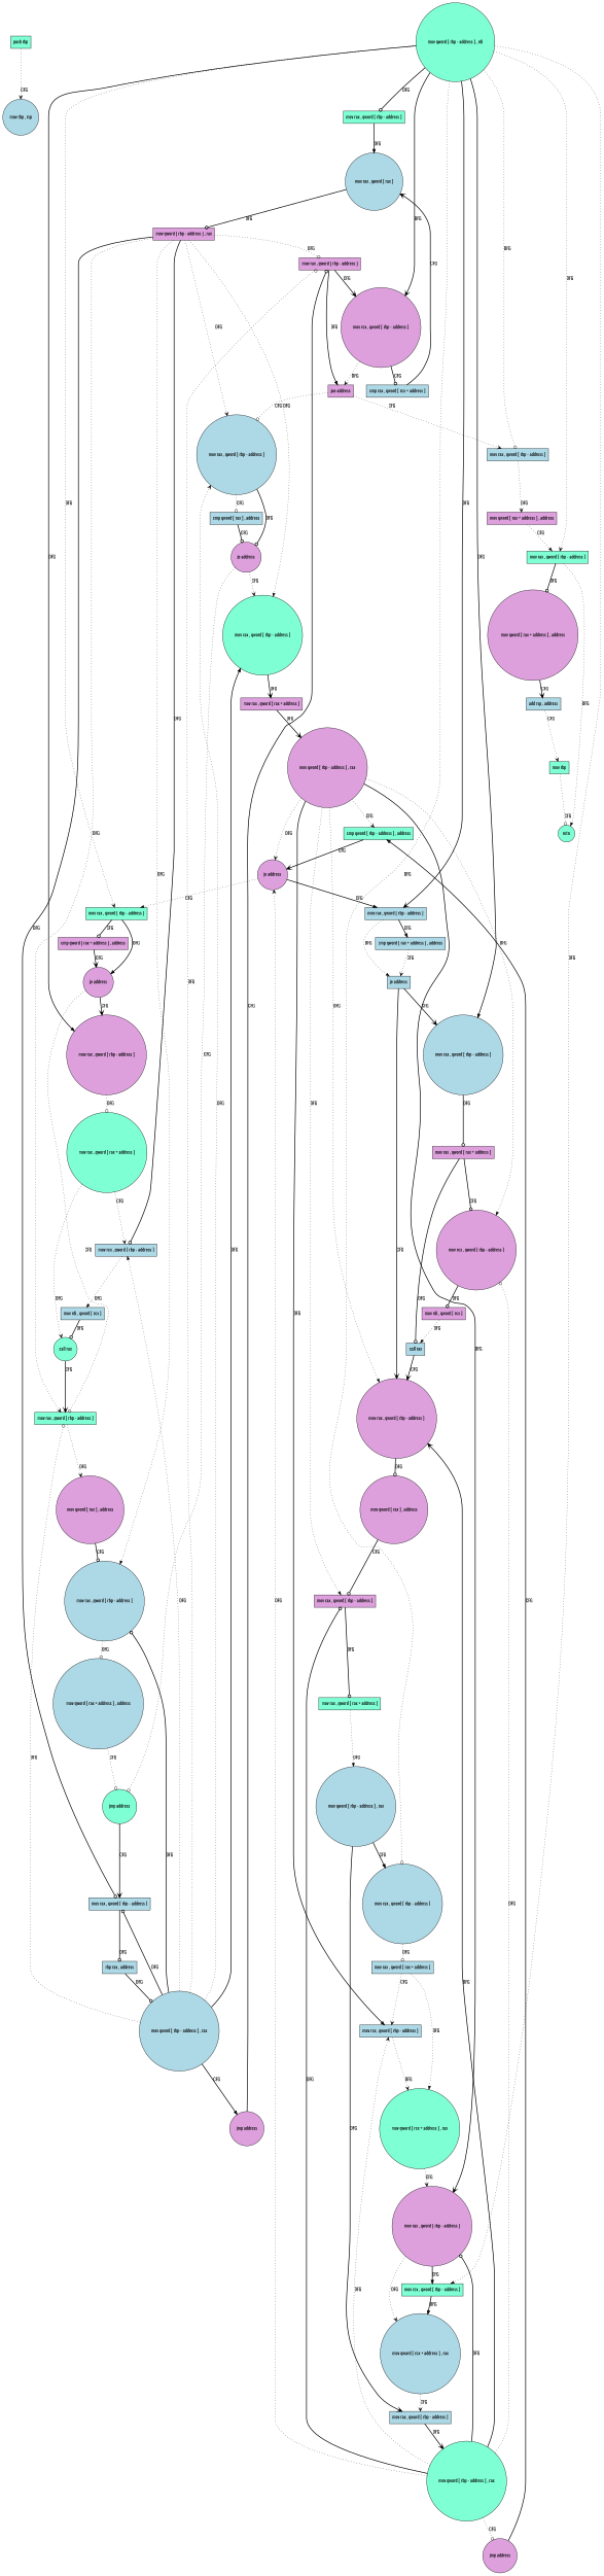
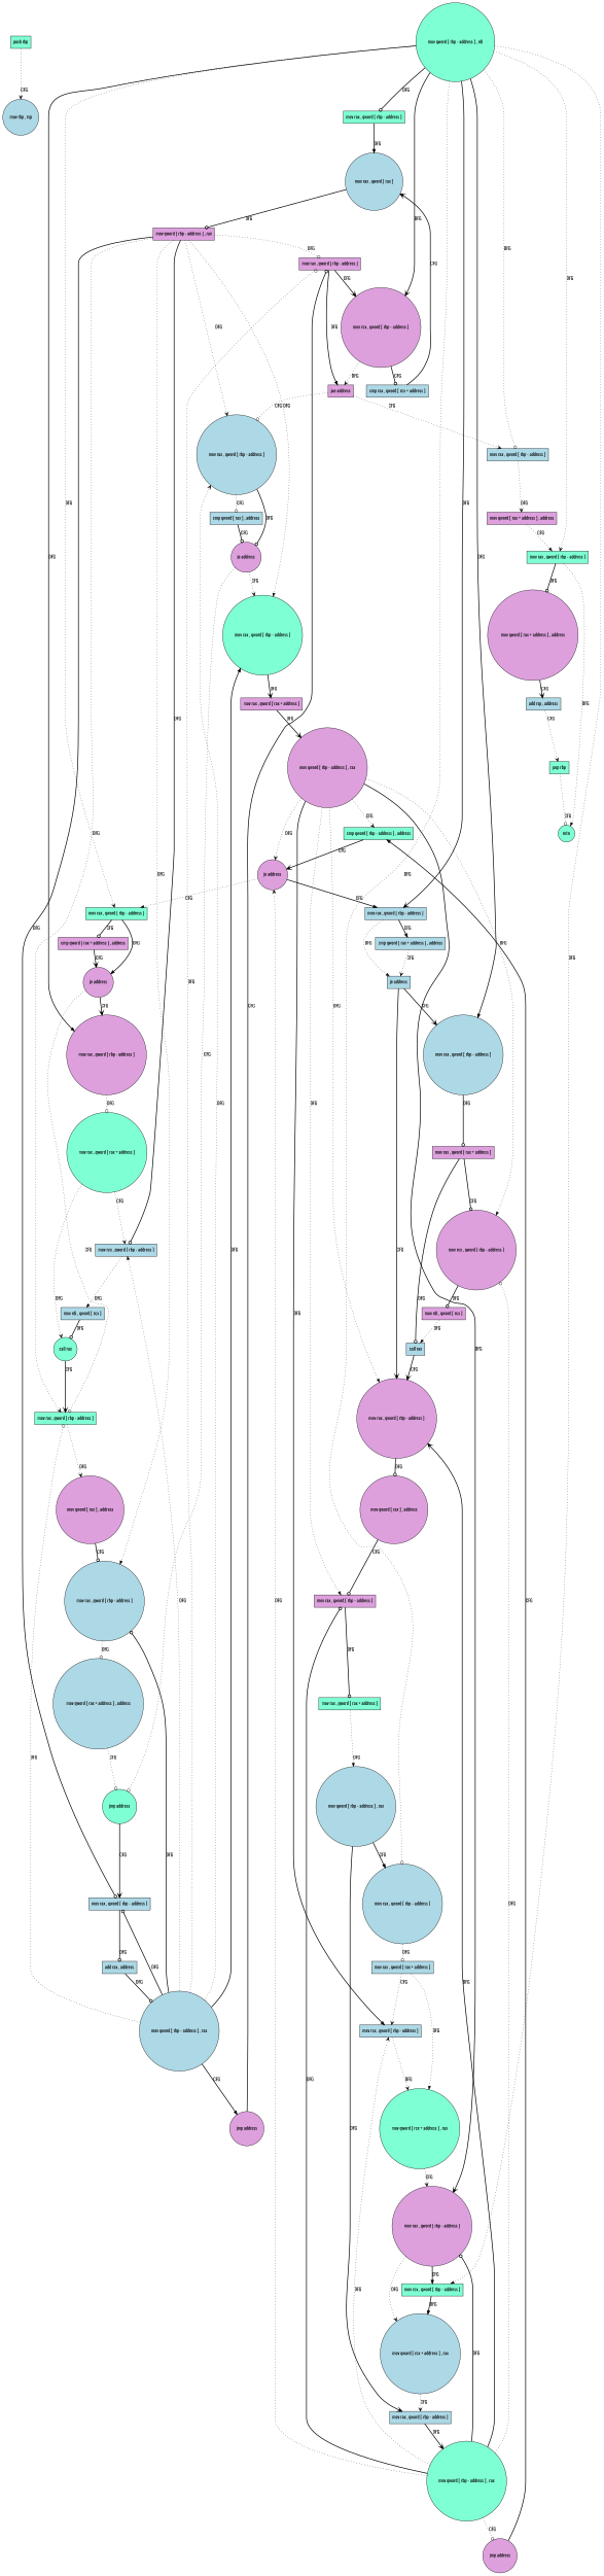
  digraph {
    fontname=Oswald
    node [fillcolor=lightblue fontname=Oswald shape=box style=filled]
    edge [arrowhead=vee fontname=Oswald style=bold]
    n1 [fillcolor=aquamarine label="push rbp"]
    n2 [label="mov rbp , rsp" shape=circle]
    n3 [fillcolor=aquamarine label="mov qword [ rbp - address ] , rdi" shape=circle]
    n4 [fillcolor=aquamarine label="mov rax , qword [ rbp - address ]"]
    n5 [label="mov rax , qword [ rbp - address ]"]
    n6 [fillcolor=aquamarine label="mov rax , qword [ rbp - address ]"]
    n7 [fillcolor=aquamarine label="mov rax , qword [ rbp - address ]"]
    n8 [fillcolor=plum label="mov rax , qword [ rbp - address ]" shape=circle]
    n9 [label="mov rax , qword [ rbp - address ]"]
    n10 [label="mov rax , qword [ rbp - address ]" shape=circle]
    n11 [fillcolor=plum label="mov rcx , qword [ rbp - address ]" shape=circle]
    n12 [label="mov rax , qword [ rbp - address ]" shape=circle]
    n13 [fillcolor=aquamarine label="mov rcx , qword [ rbp - address ]"]
    n14 [label="mov rax , qword [ rax ]" shape=circle]
    n15 [fillcolor=plum label="mov qword [ rax + address ] , address"]
    n16 [fillcolor=plum label="mov qword [ rax + address ] , address" shape=circle]
    n17 [fillcolor=aquamarine label=retn shape=circle]
    n18 [fillcolor=plum label="cmp qword [ rax + address ] , address"]
    n19 [fillcolor=plum label="je address" shape=circle]
    n20 [fillcolor=aquamarine label="mov rax , qword [ rax + address ]" shape=circle]
    n21 [label="cmp qword [ rax + address ] , address"]
    n22 [label="je address"]
    n23 [fillcolor=plum label="mov rax , qword [ rax + address ]"]
    n24 [fillcolor=plum label="jae address"]
    n25 [label="cmp rax , qword [ rcx + address ]"]
    n26 [label="mov rax , qword [ rax + address ]"]
    n27 [label="mov qword [ rcx + address ] , rax" shape=circle]
    n28 [fillcolor=plum label="mov qword [ rbp - address ] , rax"]
    n29 [fillcolor=plum label="mov rax , qword [ rbp - address ]"]
    n30 [label="mov rax , qword [ rbp - address ]" shape=circle]
    n31 [fillcolor=aquamarine label="mov rax , qword [ rbp - address ]" shape=circle]
    n32 [label="mov rax , qword [ rbp - address ]"]
    n33 [fillcolor=aquamarine label="mov rax , qword [ rbp - address ]"]
    n34 [label="mov rax , qword [ rbp - address ]" shape=circle]
    n35 [label="mov rcx , qword [ rbp - address ]"]
    n36 [label="cmp qword [ rax ] , address"]
    n37 [fillcolor=plum label="je address" shape=circle]
    n38 [fillcolor=plum label="mov rax , qword [ rax + address ]"]
-   n39 [label="rbp rax , address"]
+   n39 [label="add rax , address"]
    n40 [fillcolor=plum label="mov qword [ rax ] , address" shape=circle]
    n41 [label="mov qword [ rax + address ] , address" shape=circle]
    n42 [label="mov rdi , qword [ rcx ]"]
    n43 [label="add rsp , address"]
-   n44 [fillcolor=aquamarine label="mov rbp"]
+   n44 [fillcolor=aquamarine label="pop rbp"]
    n45 [fillcolor=aquamarine label="jmp address" shape=circle]
    n46 [fillcolor=plum label="mov qword [ rbp - address ] , rax" shape=circle]
    n47 [label="mov qword [ rbp - address ] , rax" shape=circle]
    n48 [fillcolor=aquamarine label="cmp qword [ rbp - address ] , address"]
    n49 [fillcolor=plum label="mov rax , qword [ rbp - address ]" shape=circle]
    n50 [fillcolor=plum label="mov rax , qword [ rbp - address ]"]
    n51 [label="mov rcx , qword [ rbp - address ]"]
    n52 [fillcolor=plum label="mov rax , qword [ rbp - address ]" shape=circle]
    n53 [fillcolor=plum label="mov rcx , qword [ rbp - address ]" shape=circle]
    n54 [fillcolor=plum label="je address" shape=circle]
    n55 [fillcolor=plum label="mov qword [ rax ] , address" shape=circle]
    n56 [fillcolor=aquamarine label="mov rax , qword [ rax + address ]"]
    n57 [fillcolor=aquamarine label="mov qword [ rcx + address ] , rax" shape=circle]
    n58 [fillcolor=plum label="mov rdi , qword [ rcx ]"]
    n59 [fillcolor=plum label="jmp address" shape=circle]
    n60 [fillcolor=aquamarine label="call rax" shape=circle]
    n61 [label="call rax"]
    n62 [label="mov qword [ rbp - address ] , rax" shape=circle]
    n63 [label="mov rax , qword [ rbp - address ]"]
    n64 [fillcolor=aquamarine label="mov qword [ rbp - address ] , rax" shape=circle]
    n65 [fillcolor=plum label="jmp address" shape=circle]
    n1 -> n2 [label=CFG style=dotted]
    n3 -> n4 [arrowhead=odot label=DFG]
    n3 -> n5 [arrowhead=odot label=DFG style=dotted]
    n3 -> n6 [label=DFG style=dotted]
    n3 -> n7 [label=DFG style=dotted]
    n3 -> n8 [arrowhead=normal label=DFG]
    n3 -> n9 [label=DFG]
    n3 -> n10 [arrowhead=normal label=DFG]
    n3 -> n11 [label=DFG]
    n3 -> n12 [arrowhead=odot label=DFG style=dotted]
    n3 -> n13 [arrowhead=normal label=DFG style=dotted]
    n4 -> n14 [arrowhead=normal label=DFG]
    n5 -> n15 [label=DFG style=dotted]
    n6 -> n16 [arrowhead=odot label=DFG]
    n6 -> n17 [arrowhead=normal label=DFG style=dotted]
    n7 -> n18 [arrowhead=odot label=CFG]
    n7 -> n19 [arrowhead=normal label=DFG]
    n8 -> n20 [arrowhead=odot label=DFG style=dotted]
    n9 -> n21 [arrowhead=normal label=CFG]
    n9 -> n22 [arrowhead=normal label=DFG style=dotted]
    n10 -> n23 [arrowhead=odot label=DFG]
    n11 -> n24 [label=DFG style=dotted]
    n11 -> n25 [arrowhead=odot label=CFG]
    n12 -> n26 [arrowhead=odot label=DFG style=dotted]
    n13 -> n27 [arrowhead=normal label=DFG]
    n14 -> n28 [arrowhead=odot label=DFG]
    n15 -> n6 [arrowhead=normal label=CFG style=dotted]
    n16 -> n43 [label=CFG]
    n18 -> n19 [label=CFG]
    n19 -> n8 [label=CFG]
    n19 -> n33 [arrowhead=odot label=CFG style=dotted]
    n20 -> n35 [label=CFG style=dotted]
    n20 -> n60 [label=DFG style=dotted]
    n21 -> n22 [label=CFG style=dotted]
    n22 -> n10 [label=CFG]
    n22 -> n49 [label=CFG]
    n23 -> n53 [arrowhead=odot label=CFG]
    n23 -> n61 [arrowhead=odot label=DFG]
    n24 -> n5 [label=CFG style=dotted]
    n24 -> n30 [arrowhead=odot label=CFG style=dotted]
    n25 -> n14 [label=CFG]
    n26 -> n51 [label=CFG style=dotted]
    n26 -> n57 [arrowhead=normal label=DFG style=dotted]
    n27 -> n63 [label=CFG style=dotted]
    n28 -> n29 [arrowhead=odot label=DFG style=dotted]
    n28 -> n30 [label=DFG style=dotted]
    n28 -> n31 [arrowhead=normal label=DFG style=dotted]
    n28 -> n32 [arrowhead=odot label=DFG]
    n28 -> n33 [label=DFG style=dotted]
    n28 -> n34 [arrowhead=normal label=DFG style=dotted]
    n28 -> n35 [arrowhead=odot label=DFG]
    n29 -> n11 [label=CFG]
    n29 -> n24 [arrowhead=normal label=DFG]
    n30 -> n36 [arrowhead=odot label=CFG style=dotted]
    n30 -> n37 [arrowhead=odot label=DFG]
    n31 -> n38 [label=DFG]
    n32 -> n39 [arrowhead=odot label=DFG]
    n33 -> n40 [label=DFG style=dotted]
    n34 -> n41 [arrowhead=odot label=DFG style=dotted]
    n35 -> n42 [arrowhead=normal label=DFG style=dotted]
    n36 -> n37 [arrowhead=odot label=CFG]
    n37 -> n31 [label=CFG style=dotted]
    n37 -> n45 [arrowhead=odot label=CFG style=dotted]
    n38 -> n46 [label=DFG]
    n39 -> n47 [arrowhead=odot label=DFG]
    n40 -> n34 [arrowhead=odot label=CFG]
    n41 -> n45 [arrowhead=odot label=CFG style=dotted]
    n42 -> n60 [arrowhead=odot label=DFG]
    n43 -> n44 [label=CFG style=dotted]
    n44 -> n17 [arrowhead=odot label=CFG style=dotted]
    n45 -> n32 [label=CFG]
    n46 -> n48 [label=CFG style=dotted]
    n46 -> n49 [arrowhead=normal label=DFG style=dotted]
    n46 -> n50 [arrowhead=normal label=DFG style=dotted]
    n46 -> n51 [arrowhead=normal label=DFG]
    n46 -> n52 [label=DFG]
    n46 -> n53 [arrowhead=normal label=DFG style=dotted]
    n46 -> n54 [label=DFG style=dotted]
    n47 -> n29 [arrowhead=odot label=DFG style=dotted]
    n47 -> n30 [label=DFG style=dotted]
    n47 -> n31 [arrowhead=normal label=DFG]
    n47 -> n32 [arrowhead=odot label=DFG]
    n47 -> n33 [arrowhead=odot label=DFG style=dotted]
    n47 -> n34 [arrowhead=odot label=DFG]
    n47 -> n35 [arrowhead=normal label=DFG style=dotted]
    n47 -> n59 [arrowhead=normal label=CFG]
    n48 -> n54 [label=CFG]
    n49 -> n55 [arrowhead=odot label=DFG]
    n50 -> n56 [arrowhead=odot label=DFG]
    n51 -> n57 [label=DFG style=dotted]
    n52 -> n13 [arrowhead=normal label=CFG]
    n52 -> n27 [label=DFG style=dotted]
    n53 -> n58 [arrowhead=odot label=DFG]
    n54 -> n7 [arrowhead=normal label=CFG style=dotted]
    n54 -> n9 [arrowhead=normal label=CFG]
    n55 -> n50 [arrowhead=odot label=CFG]
    n56 -> n62 [arrowhead=normal label=DFG style=dotted]
    n57 -> n52 [label=CFG style=dotted]
    n58 -> n61 [arrowhead=normal label=DFG style=dotted]
    n59 -> n29 [arrowhead=odot label=CFG]
    n60 -> n33 [label=CFG]
    n61 -> n49 [label=CFG]
    n62 -> n12 [arrowhead=normal label=CFG]
    n62 -> n63 [label=DFG]
    n63 -> n64 [label=DFG]
    n64 -> n49 [label=DFG]
    n64 -> n50 [arrowhead=odot label=DFG]
    n64 -> n51 [label=DFG style=dotted]
    n64 -> n52 [arrowhead=odot label=DFG]
    n64 -> n53 [arrowhead=odot label=DFG style=dotted]
    n64 -> n54 [label=DFG style=dotted]
    n64 -> n65 [arrowhead=odot label=CFG style=dotted]
    n65 -> n48 [arrowhead=normal label=CFG]
  }
